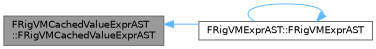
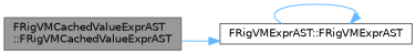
  digraph {
    rankdir=LR
    node [fontname=Helvetica fontsize=10 shape=box style=filled]
    edge [color=steelblue1 fontname=Helvetica fontsize=10 labelfontname=Helvetica labelfontsize=10 style=solid]
    n1 [color=gray40 fillcolor=grey60 fontcolor=black height=0.2 label="FRigVMCachedValueExprAST\l::FRigVMCachedValueExprAST" width=0.4]
    n2 [color=grey40 fillcolor=white height=0.2 label="FRigVMExprAST::FRigVMExprAST" width=0.4]
-   n2 -> n1
+   n1 -> n2
    n2 -> n2
  }
